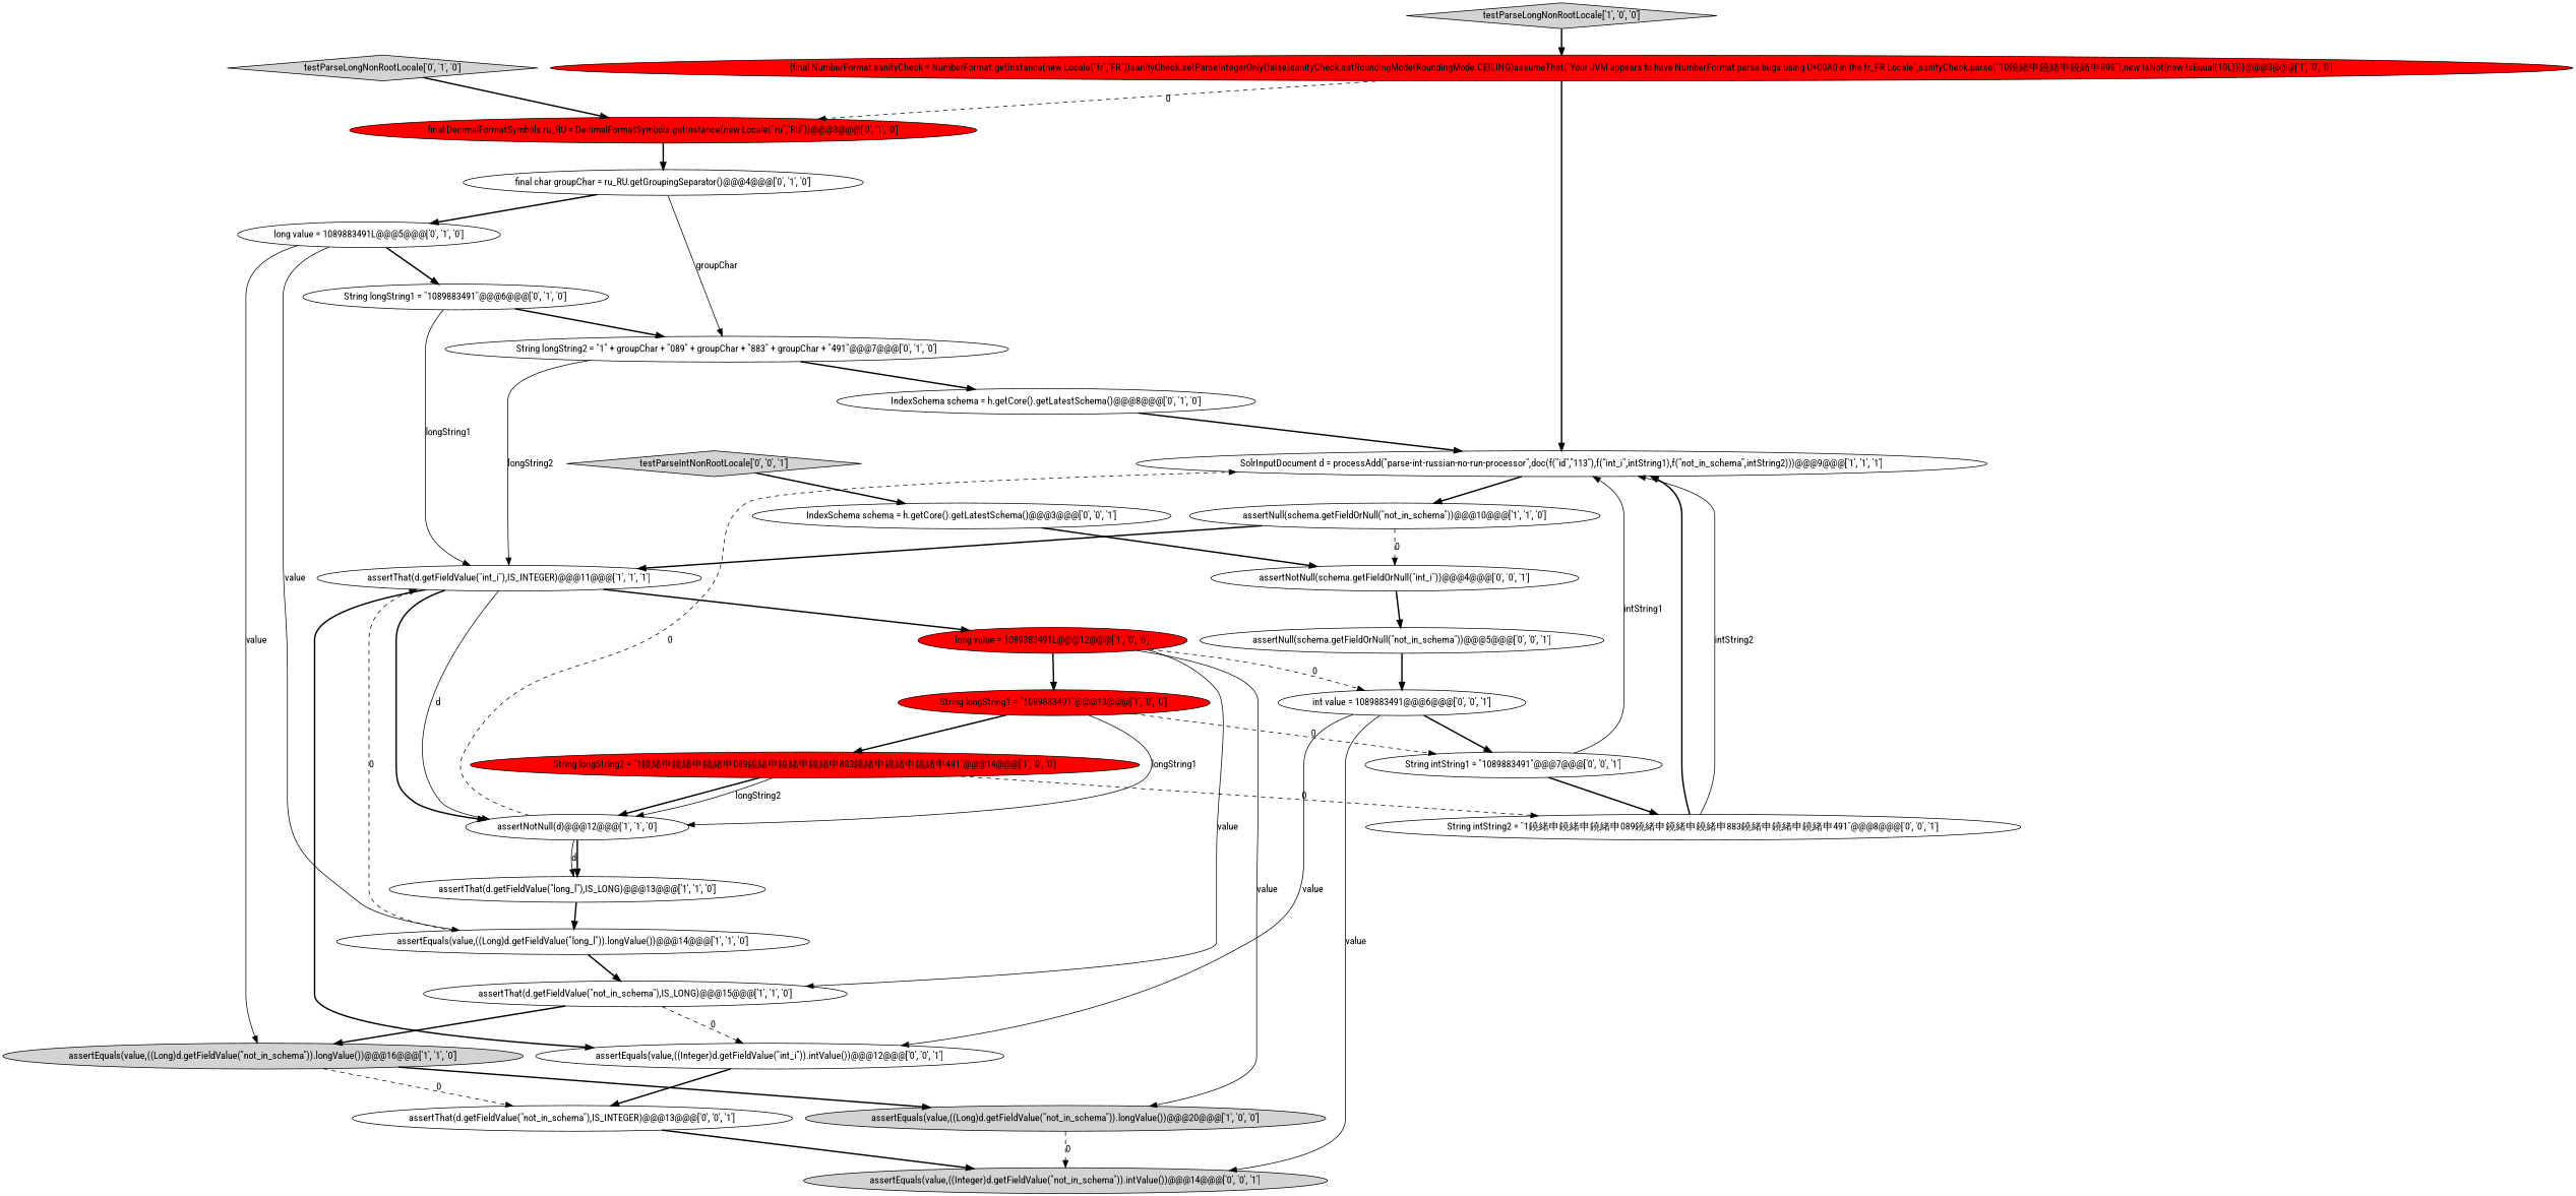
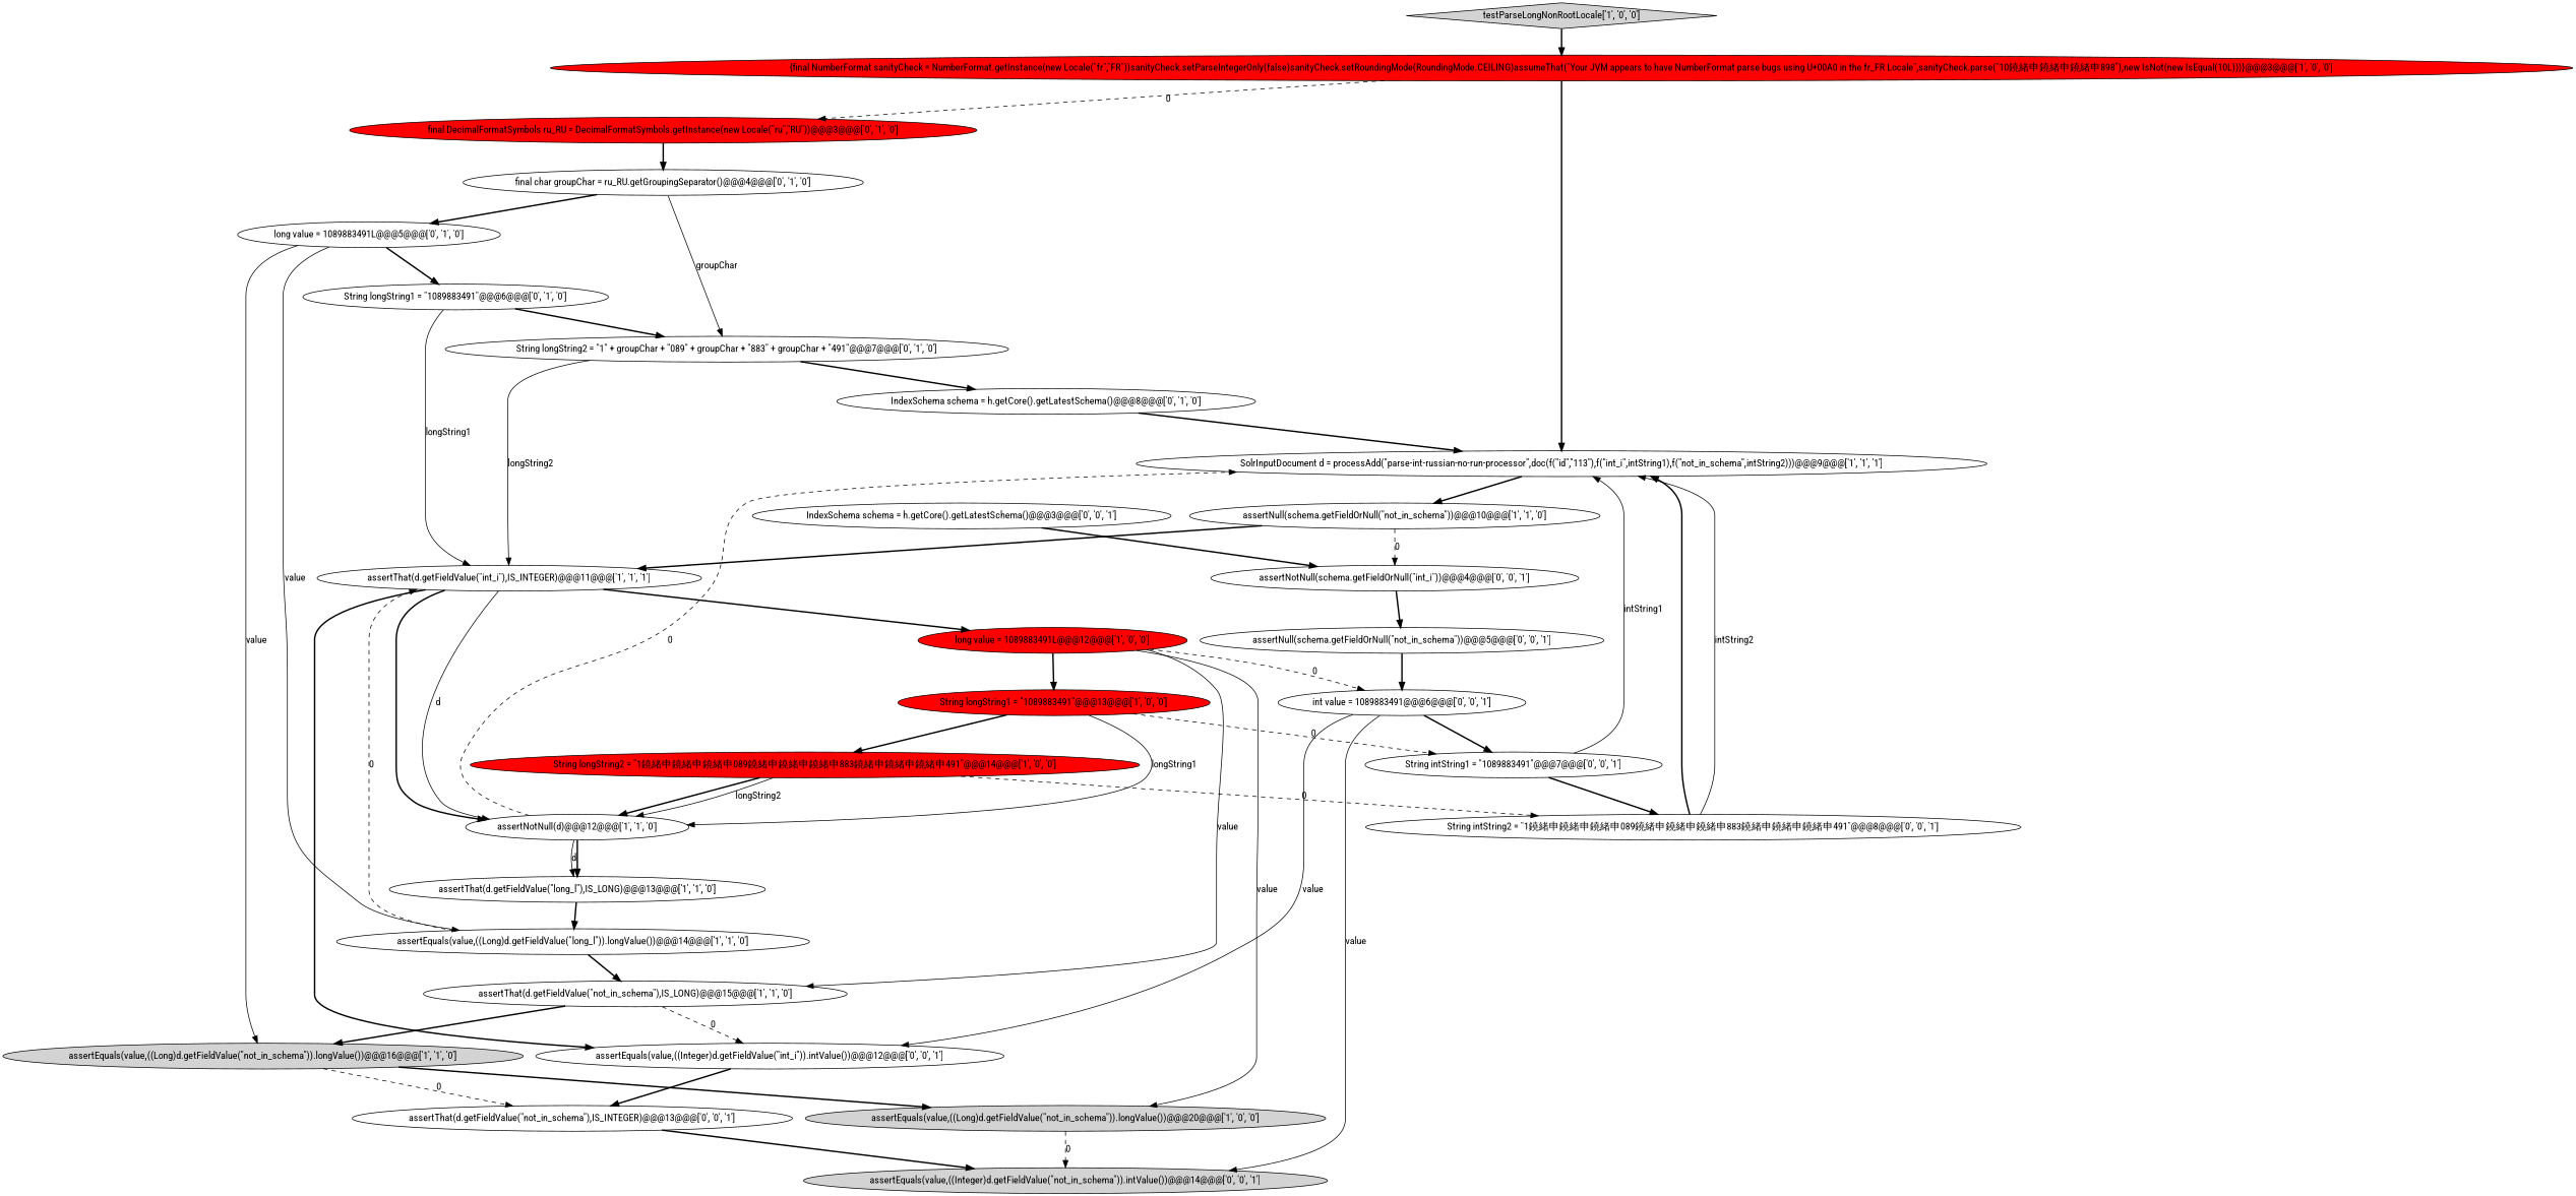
  digraph {
    fontname="Roboto Condensed"
    node [fillcolor=white fontname="Roboto Condensed" shape=ellipse style=filled]
    edge [fontname="Roboto Condensed" style=bold]
    n1 [label="SolrInputDocument d = processAdd(\"parse-int-russian-no-run-processor\",doc(f(\"id\",\"113\"),f(\"int_i\",intString1),f(\"not_in_schema\",intString2)))@@@9@@@['1', '1', '1']"]
    n2 [label="assertNull(schema.getFieldOrNull(\"not_in_schema\"))@@@10@@@['1', '1', '0']"]
    n3 [label="assertThat(d.getFieldValue(\"int_i\"),IS_INTEGER)@@@11@@@['1', '1', '1']"]
    n4 [label="assertNotNull(schema.getFieldOrNull(\"int_i\"))@@@4@@@['0', '0', '1']"]
    n5 [label="assertThat(d.getFieldValue(\"long_l\"),IS_LONG)@@@13@@@['1', '1', '0']"]
    n6 [label="assertEquals(value,((Long)d.getFieldValue(\"long_l\")).longValue())@@@14@@@['1', '1', '0']"]
    n7 [label="assertThat(d.getFieldValue(\"not_in_schema\"),IS_LONG)@@@15@@@['1', '1', '0']"]
    n8 [label="final char groupChar = ru_RU.getGroupingSeparator()@@@4@@@['0', '1', '0']"]
    n9 [label="String longString2 = \"1\" + groupChar + \"089\" + groupChar + \"883\" + groupChar + \"491\"@@@7@@@['0', '1', '0']"]
    n10 [label="long value = 1089883491L@@@5@@@['0', '1', '0']"]
    n11 [label="IndexSchema schema = h.getCore().getLatestSchema()@@@8@@@['0', '1', '0']"]
    n12 [fillcolor=lightgray label="assertEquals(value,((Long)d.getFieldValue(\"not_in_schema\")).longValue())@@@16@@@['1', '1', '0']"]
    n13 [label="String longString1 = \"1089883491\"@@@6@@@['0', '1', '0']"]
    n14 [label="assertEquals(value,((Integer)d.getFieldValue(\"int_i\")).intValue())@@@12@@@['0', '0', '1']"]
    n15 [fillcolor=red label="long value = 1089883491L@@@12@@@['1', '0', '0']"]
    n16 [label="assertNotNull(d)@@@12@@@['1', '1', '0']"]
    n17 [fillcolor=lightgray label="assertEquals(value,((Long)d.getFieldValue(\"not_in_schema\")).longValue())@@@20@@@['1', '0', '0']"]
    n18 [label="assertThat(d.getFieldValue(\"not_in_schema\"),IS_INTEGER)@@@13@@@['0', '0', '1']"]
    n19 [fillcolor=lightgray label="assertEquals(value,((Integer)d.getFieldValue(\"not_in_schema\")).intValue())@@@14@@@['0', '0', '1']"]
    n20 [label="assertNull(schema.getFieldOrNull(\"not_in_schema\"))@@@5@@@['0', '0', '1']"]
    n21 [label="int value = 1089883491@@@6@@@['0', '0', '1']"]
    n22 [fillcolor=red label="String longString1 = \"1089883491\"@@@13@@@['1', '0', '0']"]
-   n23 [fillcolor=lightgray label="testParseLongNonRootLocale['0', '1', '0']" shape=diamond]
    n24 [fillcolor=red label="final DecimalFormatSymbols ru_RU = DecimalFormatSymbols.getInstance(new Locale(\"ru\",\"RU\"))@@@3@@@['0', '1', '0']"]
    n25 [label="String intString1 = \"1089883491\"@@@7@@@['0', '0', '1']"]
    n26 [label="String intString2 = \"1鐃緒申鐃緒申鐃緒申089鐃緒申鐃緒申鐃緒申883鐃緒申鐃緒申鐃緒申491\"@@@8@@@['0', '0', '1']"]
    n27 [fillcolor=red label="String longString2 = \"1鐃緒申鐃緒申鐃緒申089鐃緒申鐃緒申鐃緒申883鐃緒申鐃緒申鐃緒申491\"@@@14@@@['1', '0', '0']"]
-   n28 [fillcolor=lightgray label="testParseIntNonRootLocale['0', '0', '1']" shape=diamond]
    n29 [label="IndexSchema schema = h.getCore().getLatestSchema()@@@3@@@['0', '0', '1']"]
    n30 [fillcolor=lightgray label="testParseLongNonRootLocale['1', '0', '0']" shape=diamond]
    n31 [fillcolor=red label="{final NumberFormat sanityCheck = NumberFormat.getInstance(new Locale(\"fr\",\"FR\"))sanityCheck.setParseIntegerOnly(false)sanityCheck.setRoundingMode(RoundingMode.CEILING)assumeThat(\"Your JVM appears to have NumberFormat parse bugs using U+00A0 in the fr_FR Locale\",sanityCheck.parse(\"10鐃緒申鐃緒申鐃緒申898\"),new IsNot(new IsEqual(10L)))}@@@3@@@['1', '0', '0']"]
    n1 -> n2
    n2 -> n3
    n2 -> n4 [label=0 style=dashed]
    n3 -> n14
    n3 -> n15
    n3 -> n16
    n3 -> n16 [label=d style=solid]
    n4 -> n20
    n5 -> n6
    n6 -> n3 [label=0 style=dashed]
    n6 -> n7
    n7 -> n12
    n7 -> n14 [label=0 style=dashed]
    n8 -> n9 [label=groupChar style=solid]
    n8 -> n10
    n9 -> n3 [label=longString2 style=solid]
    n9 -> n11
    n10 -> n6 [label=value style=solid]
    n10 -> n12 [label=value style=solid]
    n10 -> n13
    n11 -> n1
    n12 -> n17
    n12 -> n18 [label=0 style=dashed]
    n13 -> n3 [label=longString1 style=solid]
    n13 -> n9
    n14 -> n18
    n15 -> n7 [label=value style=solid]
    n15 -> n17 [label=value style=solid]
    n15 -> n21 [label=0 style=dashed]
    n15 -> n22
    n16 -> n1 [label=0 style=dashed]
    n16 -> n5
    n16 -> n5 [label=d style=solid]
    n17 -> n19 [label=0 style=dashed]
    n18 -> n19
    n20 -> n21
    n21 -> n14 [label=value style=solid]
    n21 -> n19 [label=value style=solid]
    n21 -> n25
    n22 -> n16 [label=longString1 style=solid]
    n22 -> n25 [label=0 style=dashed]
    n22 -> n27
-   n23 -> n24
    n24 -> n8
    n25 -> n1 [label=intString1 style=solid]
    n25 -> n26
    n26 -> n1
    n26 -> n1 [label=intString2 style=solid]
    n27 -> n16
    n27 -> n16 [label=longString2 style=solid]
    n27 -> n26 [label=0 style=dashed]
-   n28 -> n29
    n29 -> n4
    n30 -> n31
    n31 -> n1
    n31 -> n24 [label=0 style=dashed]
  }
